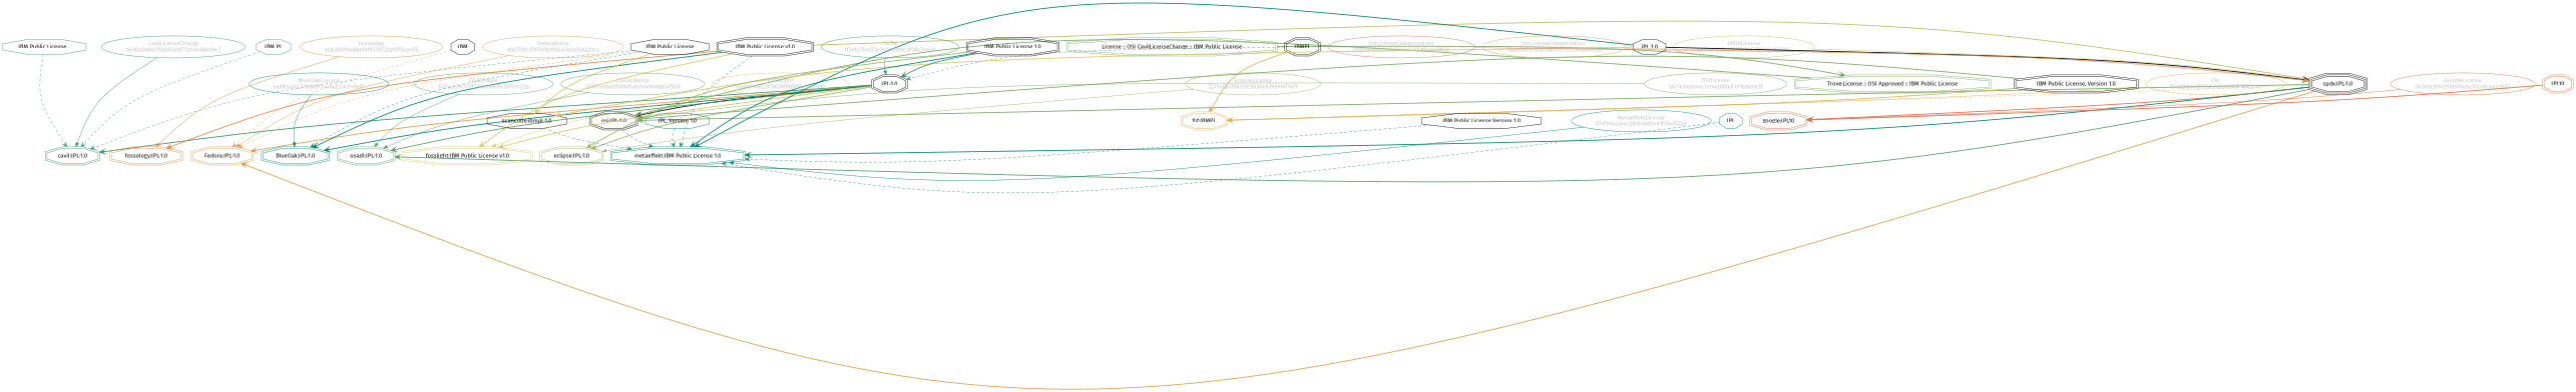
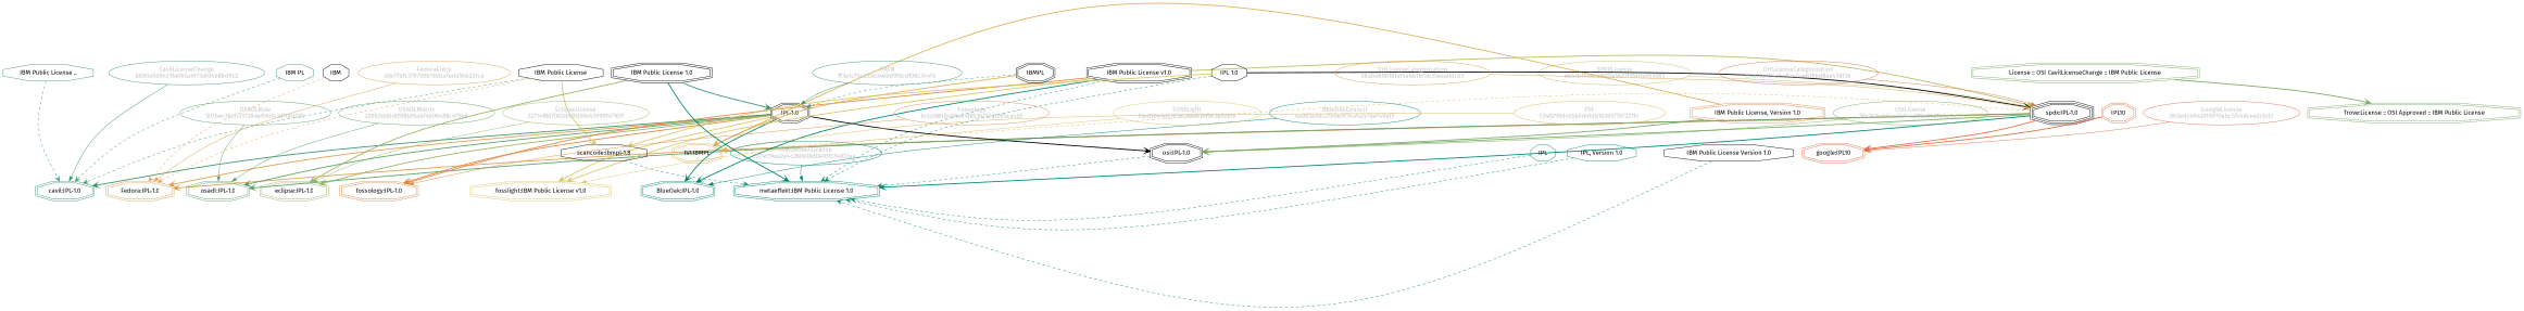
  strict digraph {
    fontname="Fira Sans"
    splines=curved
    node [fontname="Fira Sans" shape=doubleoctagon]
    edge [color="#00876c" fontname="Fira Sans" weight=0.5 arrowhead=vee style=bold]
    n1 [color="#b8bf62" fillcolor="beige;1" fontcolor=gray label="SPDXLicense\neb53b19b8ce1693e94f7f99bfe065083" shape=ellipse]
    n2 [label="spdx:IPL-1.0" shape=tripleoctagon]
    n3 [label="osi:IPL-1.0"]
    n4 [color="#e06f45" label="google:IPL10"]
    n5 [color="#e09d4b" label="Fedora:IPL-1.0"]
    n6 [color="#58a066" label="osadl:IPL-1.0"]
    n7 [color="#deb256" label="fsf:IBMPL"]
    n8 [color="#00876c" label="metaeffekt:IBM Public License 1.0"]
    n9 [label="IPL-1.0"]
    n10 [color="#00876c" label="BlueOak:IPL-1.0"]
    n11 [color="#e18745" label="fossology:IPL-1.0"]
    n12 [color="#379469" label="cavil:IPL-1.0"]
    n13 [color="#dac767" label="fosslight:IBM Public License v1.0"]
    n14 [color="#98b561" label="eclipse:IPL-1.0"]
    n15 [label="IBM Public License v1.0"]
    n16 [color="#78ab63" fillcolor="beige;1" fontcolor=gray label="OSILicense\n56c7e3edd4ec7e14ed00e81d1b8e0e3f" shape=ellipse]
-   n17 [label="IBM Public License, Version 1.0"]
+   n17 [label="IBM Public License, Version 1.0" color="#e18745"]
    n18 [color="#78ab63" label="Trove:License :: OSI Approved :: IBM Public License"]
    n19 [color="#78ab63" label="License :: OSI CavilLicenseChange :: IBM Public License"]
    n20 [color="#e06f45" fillcolor="beige;1" fontcolor=gray label="GoogleLicense\n063edcb942918970abc57c48cee2cbd3" shape=ellipse]
    n21 [color="#e06f45" label=IPL10]
    n22 [color="#e09d4b" fillcolor="beige;1" fontcolor=gray label="FedoraEntry\nd0c77bfc379700b11bba7eda56b231ca" shape=ellipse]
    n23 [label="IBM Public License" shape=octagon]
-   n24 [label="scancode:ibmpl-1.0" shape=octagon]
+   n24 [label="scancode:ibmpl-1.8" shape=octagon]
    n25 [label=IBM shape=octagon]
    n26 [color="#00876c" fillcolor="beige;1" fontcolor=gray label="BlueOakCouncil\n4a983a3dc27b0e0f34afa2c7ae149ef5" shape=ellipse]
    n27 [color="#58a066" fillcolor="beige;1" fontcolor=gray label="OSADLRule\n507bec39c7c71728def66043d70b122b" shape=ellipse]
    n28 [color="#58a066" fillcolor="beige;1" fontcolor=gray label="OSADLMatrix\n22963dd6d05f8bf6ab74606488c675b8" shape=ellipse]
    n29 [color="#deb256" fillcolor="beige;1" fontcolor=gray label="FSF\nf348299d405b5d41db103957787221fd" shape=ellipse]
    n30 [label=IBMPL]
    n31 [label="IPL 1.0" shape=octagon]
    n32 [color="#e18745" fillcolor="beige;1" fontcolor=gray label="Fossology\nbcb3881b488a94f853b722a1095ca405" shape=ellipse]
    n33 [color="#379469" fillcolor="beige;1" fontcolor=gray label="OKFN\nff3e1c754d33e346bd9f0cdf08c3447d" shape=ellipse]
    n34 [label="IBM Public License 1.0"]
    n35 [color="#e06f45" fillcolor="beige;1" fontcolor=gray label="OrtLicenseCategorization\nd9bf4e494abe8a46ae618bd8ae458f36" shape=ellipse]
    n36 [color="#e09d4b" fillcolor="beige;1" fontcolor=gray label="OrtLicenseCategorization\n58abd60b18fa15abb1b75b35eaa0dc03" shape=ellipse]
    n37 [color="#379469" fillcolor="beige;1" fontcolor=gray label="CavilLicenseChange\nb690a0d8431fa065abf73afd468bd9c2" shape=ellipse]
    n38 [color="#379469" label="IBM PL" shape=octagon]
    n39 [color="#379469" label="IBM Public License .." shape=octagon]
    n40 [color="#00876c" fillcolor="beige;1" fontcolor=gray label="MetaeffektLicense\n574f19ea2e4c280618d0493f354937ae" shape=ellipse]
    n41 [color="#00876c" label=IPL shape=octagon]
    n42 [color="#00876c" label="IPL, Version 1.0" shape=octagon]
    n43 [label="IBM Public License Version 1.0" shape=octagon]
    n44 [color="#dac767" fillcolor="beige;1" fontcolor=gray label="FOSSLight\nfde81040d23f516388f81bfbc3a92efe" shape=ellipse]
    n45 [color="#98b561" fillcolor="beige;1" fontcolor=gray label="EclipseLicense\n22714f8d7082d92fd30e63999f47167f" shape=ellipse]
    n1 -> n2 [color="#b8bf62" arrowhead="" style=""]
    n2 -> n3 [color="#78ab63" weight=0.7]
    n2 -> n4 [color="#e06f45" weight=0.7]
    n2 -> n5 [color="#e09d4b" weight=0.7]
    n2 -> n6 [color="#58a066" weight=0.7]
    n2 -> n7 [color="#deb256" style=dashed]
    n2 -> n8 [weight=0.7]
    n3 -> n8 [style=dashed]
    n9 -> n3 [weight=0.7 color=""]
    n9 -> n5 [color="#e09d4b" weight=0.7]
    n9 -> n6 [color="#58a066" weight=0.7]
    n9 -> n10 [weight=0.7]
+   n9 -> n11 [color="#e18745" weight=0.7]
    n9 -> n12 [color="#379469" weight=0.7]
    n9 -> n13 [color="#dac767" weight=0.7]
    n9 -> n14 [color="#98b561" weight=0.7]
    n15 -> n2 [color="#b8bf62" weight=0.7]
    n15 -> n8 [style=dashed]
    n15 -> n10 [weight=0.7]
    n15 -> n11 [color="#e18745" weight=0.7]
    n15 -> n13 [color="#dac767" weight=0.7]
    n16 -> n3 [color="#78ab63" arrowhead="" style=""]
    n17 -> n3 [color="#78ab63" weight=0.7]
    n17 -> n7 [color="#deb256" weight=0.7]
-   n18 -> n3 [color="#78ab63" weight=0.7]
    n19 -> n18 [color="#78ab63" weight=0.7]
    n20 -> n4 [color="#e06f45" arrowhead="" style=""]
    n21 -> n4 [color="#e06f45" weight=0.7]
    n22 -> n5 [color="#e09d4b" arrowhead="" style=""]
    n23 -> n5 [color="#e09d4b" style=dashed]
-   n23 -> n10 [style=dashed]
    n23 -> n12 [color="#379469" style=dashed]
    n23 -> n24 [color="#dac767" weight=0.7]
    n24 -> n8 [style=dashed]
    n25 -> n5 [color="#e09d4b" style=dashed]
    n26 -> n10 [arrowhead="" style=""]
    n27 -> n6 [color="#58a066" arrowhead="" style=""]
    n28 -> n6 [color="#58a066" arrowhead="" style=""]
    n29 -> n7 [color="#deb256" arrowhead="" style=""]
    n30 -> n7 [color="#deb256" weight=0.7]
    n30 -> n9 [color="#379469" style=dashed]
    n31 -> n2 [weight=0.7 color=""]
-   n31 -> n8
+   n31 -> n8 [style=dashed]
    n31 -> n24 [color="#dac767" weight=0.7]
    n32 -> n11 [color="#e18745" arrowhead="" style=""]
    n33 -> n9 [color="#379469" arrowhead="" style=""]
    n34 -> n8 [weight=0.7]
    n34 -> n9 [color="#379469" weight=0.7]
    n34 -> n14 [color="#98b561" weight=0.7]
    n35 -> n2 [color="#e06f45" arrowhead="" style=""]
    n36 -> n2 [color="#e09d4b" arrowhead="" style=""]
    n37 -> n12 [color="#379469" arrowhead="" style=""]
    n38 -> n12 [color="#379469" style=dashed]
    n39 -> n12 [color="#379469" style=dashed]
    n40 -> n8 [arrowhead="" style=""]
    n41 -> n8 [style=dashed]
    n42 -> n8 [style=dashed]
    n43 -> n8 [style=dashed]
    n44 -> n13 [color="#dac767" arrowhead="" style=""]
    n45 -> n14 [color="#98b561" arrowhead="" style=""]
  }
